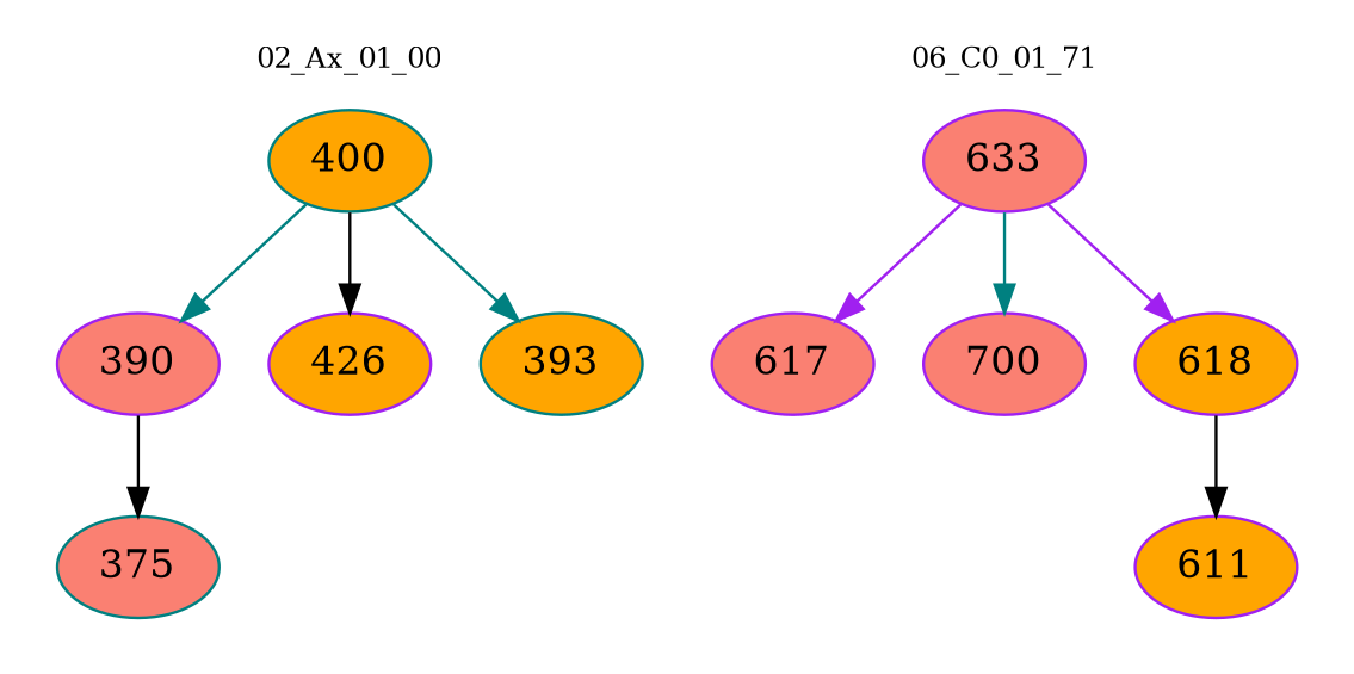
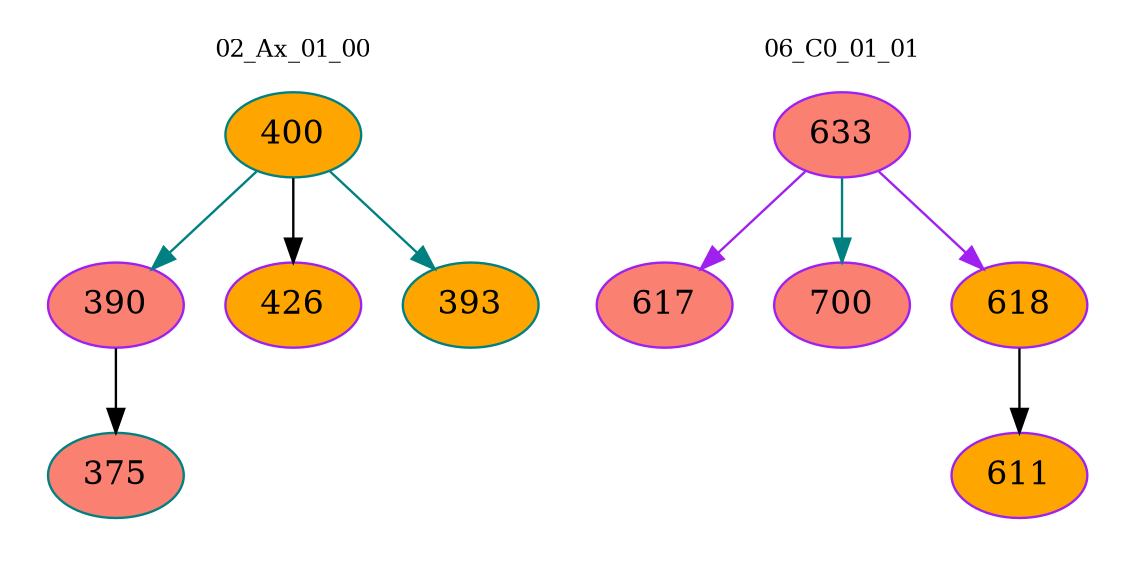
  digraph {
    node [color=purple fillcolor=orange style=filled]
    edge [color=teal]
    n1 [color=teal label=400]
    n2 [fillcolor=salmon label=390]
    n3 [label=426]
    n4 [color=teal label=393]
    n5 [color=teal fillcolor=salmon label=375]
    n6 [fillcolor=salmon label=633]
    n7 [fillcolor=salmon label=617]
    n8 [fillcolor=salmon label=700]
    n9 [label=618]
    n10 [label=611]
    subgraph cluster_1 {
      color=white
      fontsize=10
      label="02_Ax_01_00"
      n1
      n2
      n3
      n4
      n5
    }
    subgraph cluster_2 {
      color=white
      fontsize=10
-     label="06_C0_01_71"
+     label="06_C0_01_01"
      n6
      n7
      n8
      n9
      n10
    }
    n1 -> n2
    n1 -> n3 [color=black]
    n1 -> n4
    n2 -> n5 [color=black]
    n6 -> n7 [color=purple]
    n6 -> n8
    n6 -> n9 [color=purple]
    n9 -> n10 [color=black]
  }
